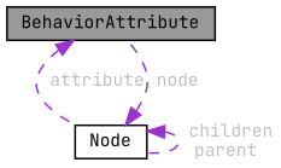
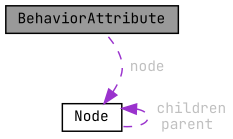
  digraph {
    fontname="JetBrains Mono"
    node [color=black fontname="JetBrains Mono" fontsize=10 shape=box style=filled]
    edge [color=darkorchid3 dir=back fontcolor=grey fontname="JetBrains Mono" fontsize=10 labelfontname=Helvetica labelfontsize=10 style=dashed]
    n1 [fillcolor=grey60 fontcolor=black height=0.2 label=BehaviorAttribute width=0.4]
    n2 [fillcolor=white height=0.2 label="Node" width=0.4]
-   n1 -> n2 [label=" attribute"]
    n2 -> n1 [label=" node"]
    n2 -> n2 [label=" children\nparent"]
  }
